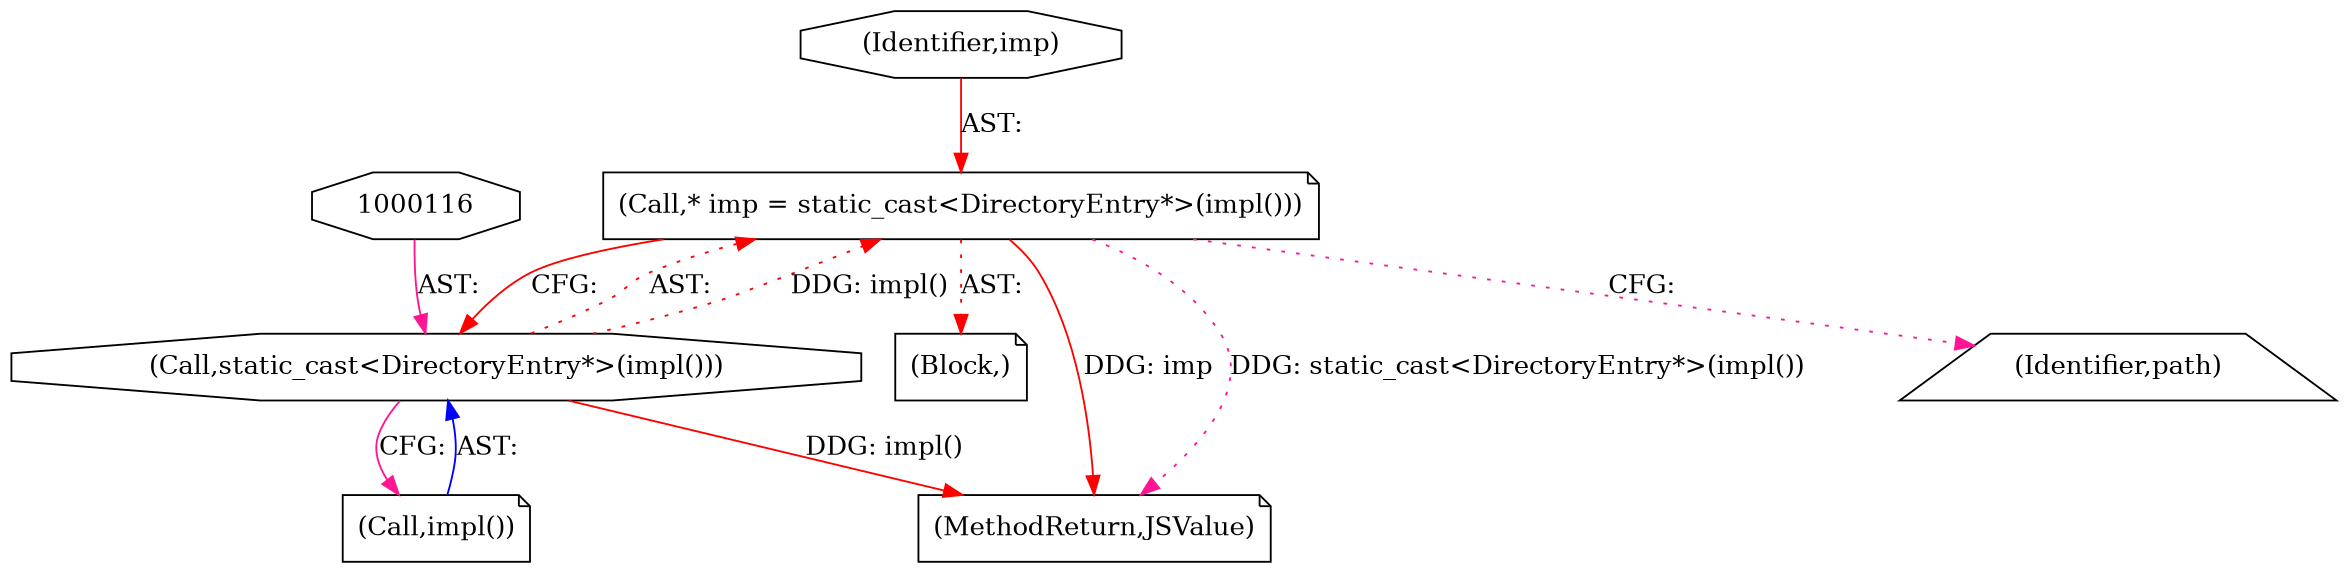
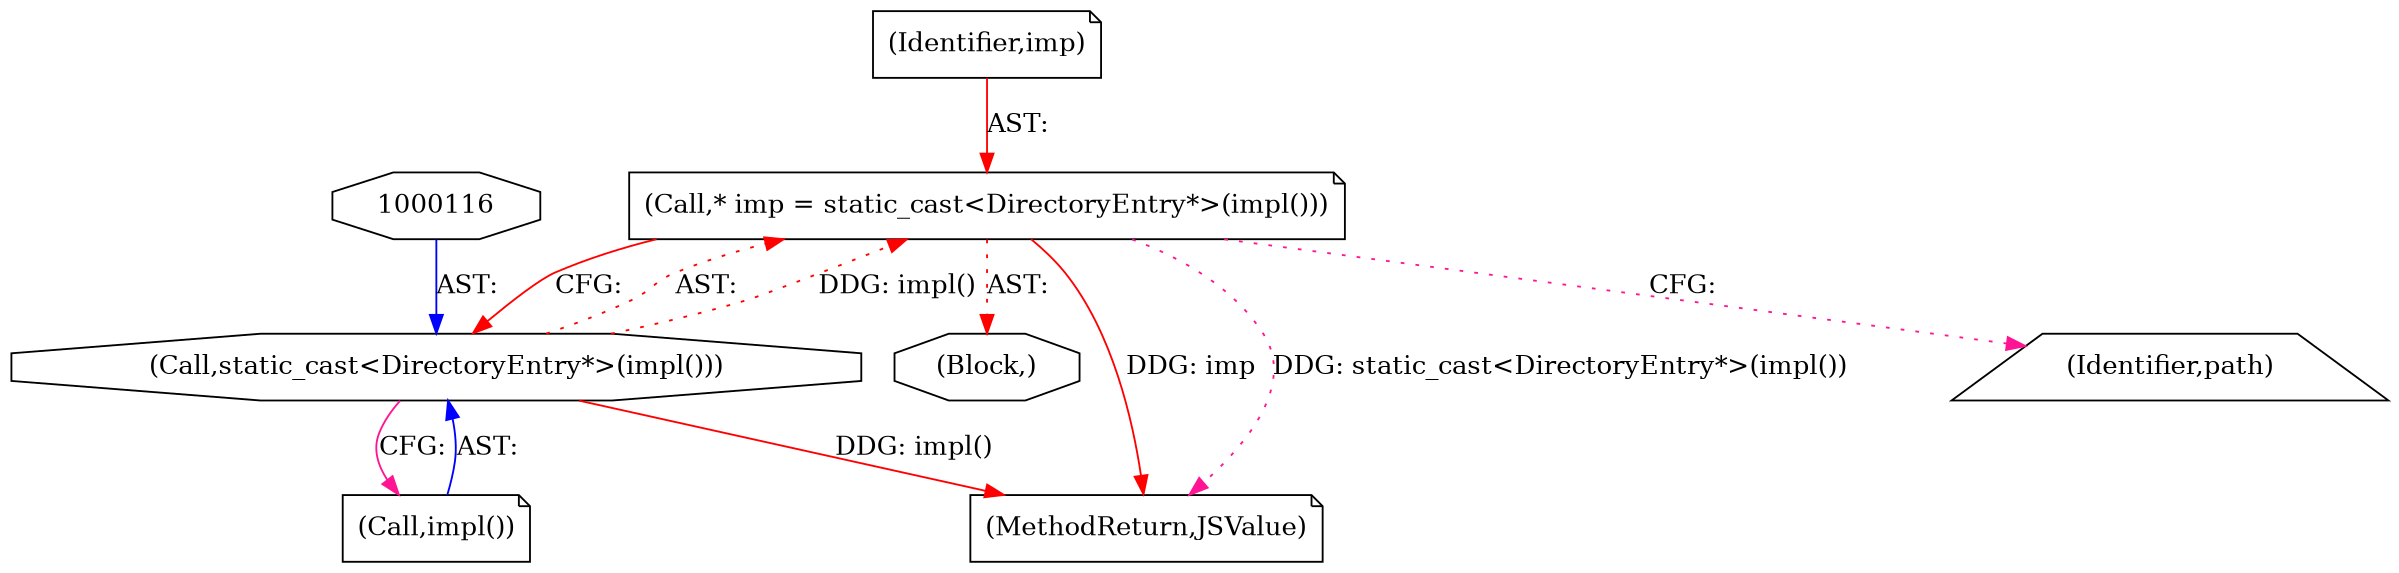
  digraph {
    node [shape=note]
    edge [color=red style=solid]
    n1 [label="(Call,* imp = static_cast<DirectoryEntry*>(impl()))"]
    n2 [label="(Call,static_cast<DirectoryEntry*>(impl()))" shape=octagon]
-   n3 [label="(Block,)"]
+   n3 [label="(Block,)" shape=octagon]
    n4 [label="(MethodReturn,JSValue)"]
    n5 [label="(Identifier,path)" shape=trapezium]
    n6 [label="(Call,impl())"]
-   n7 [label="(Identifier,imp)" shape=octagon]
+   n7 [label="(Identifier,imp)"]
    1000116 [shape=octagon]
    n1 -> n2 [label="CFG: "]
    n1 -> n3 [label="AST: " style=dotted]
    n1 -> n4 [label="DDG: imp"]
    n1 -> n4 [color=deeppink label="DDG: static_cast<DirectoryEntry*>(impl())" style=dotted]
    n1 -> n5 [color=deeppink label="CFG: " style=dotted]
    n2 -> n1 [label="AST: " style=dotted]
    n2 -> n1 [label="DDG: impl()" style=dotted]
    n2 -> n4 [label="DDG: impl()"]
    n2 -> n6 [color=deeppink label="CFG: "]
    n6 -> n2 [color=blue label="AST: "]
    n7 -> n1 [label="AST: "]
-   1000116 -> n2 [color=deeppink label="AST: "]
+   1000116 -> n2 [color=blue label="AST: "]
  }
